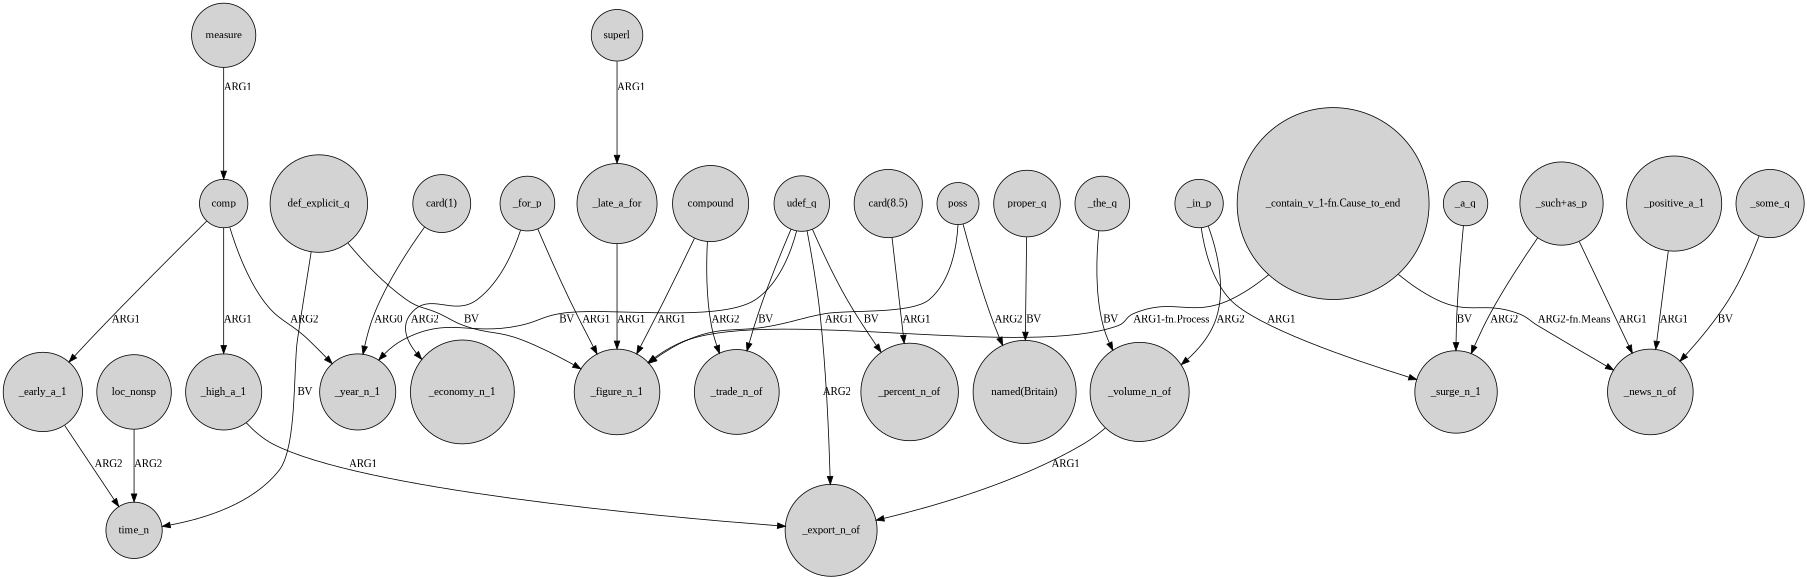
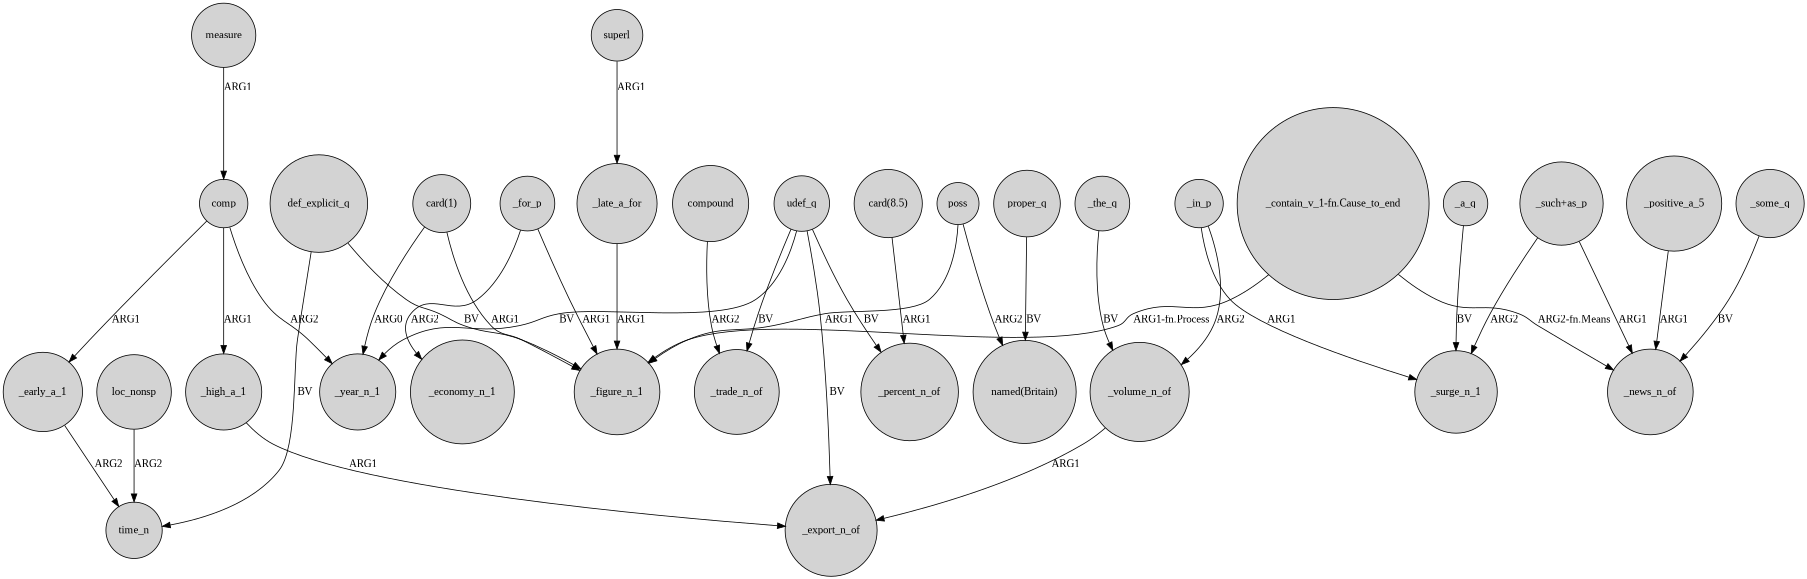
  digraph {
    fontname="Liberation Serif"
    node [fontname="Liberation Serif" shape=circle style=filled]
    edge [fontname="Liberation Serif"]
    _early_a_1
    time_n
    _in_p
    _volume_n_of
    _surge_n_1
    _export_n_of
    "_such+as_p"
    _news_n_of
    compound
    _figure_n_1
    _trade_n_of
    measure
    comp
    _year_n_1
    _high_a_1
    "_contain_v_1-fn.Cause_to_end"
    "card(1)"
    loc_nonsp
-   _positive_a_1
+   _positive_a_1 [label=_positive_a_5]
    _for_p
    _economy_n_1
    superl
    _late_a_for
    udef_q
    _percent_n_of
    _a_q
    poss
    "named(Britain)"
    proper_q
    def_explicit_q
    _the_q
    "card(8.5)"
    _some_q
    _early_a_1 -> time_n [label=ARG2]
    _in_p -> _volume_n_of [label=ARG2]
    _in_p -> _surge_n_1 [label=ARG1]
    _volume_n_of -> _export_n_of [label=ARG1]
    "_such+as_p" -> _surge_n_1 [label=ARG2]
    "_such+as_p" -> _news_n_of [label=ARG1]
-   compound -> _figure_n_1 [label=ARG1]
+   "card(1)" -> _figure_n_1 [label=ARG1]
    compound -> _trade_n_of [label=ARG2]
    measure -> comp [label=ARG1]
    comp -> _early_a_1 [label=ARG1]
    comp -> _year_n_1 [label=ARG2]
    comp -> _high_a_1 [label=ARG1]
    _high_a_1 -> _export_n_of [label=ARG1]
    "_contain_v_1-fn.Cause_to_end" -> _news_n_of [label="ARG2-fn.Means"]
    "_contain_v_1-fn.Cause_to_end" -> _figure_n_1 [label="ARG1-fn.Process"]
    "card(1)" -> _year_n_1 [label=ARG0]
    loc_nonsp -> time_n [label=ARG2]
    _positive_a_1 -> _news_n_of [label=ARG1]
    _for_p -> _figure_n_1 [label=ARG1]
    _for_p -> _economy_n_1 [label=ARG2]
    superl -> _late_a_for [label=ARG1]
    _late_a_for -> _figure_n_1 [label=ARG1]
-   udef_q -> _export_n_of [label=ARG2]
+   udef_q -> _export_n_of [label=BV]
    udef_q -> _trade_n_of [label=BV]
    udef_q -> _year_n_1 [label=BV]
    udef_q -> _percent_n_of [label=BV]
    _a_q -> _surge_n_1 [label=BV]
    poss -> _figure_n_1 [label=ARG1]
    poss -> "named(Britain)" [label=ARG2]
    proper_q -> "named(Britain)" [label=BV]
    def_explicit_q -> time_n [label=BV]
    def_explicit_q -> _figure_n_1 [label=BV]
    _the_q -> _volume_n_of [label=BV]
    "card(8.5)" -> _percent_n_of [label=ARG1]
    _some_q -> _news_n_of [label=BV]
  }
